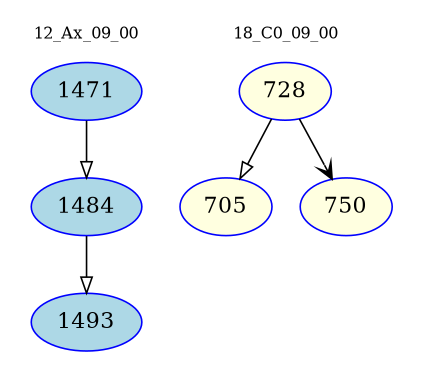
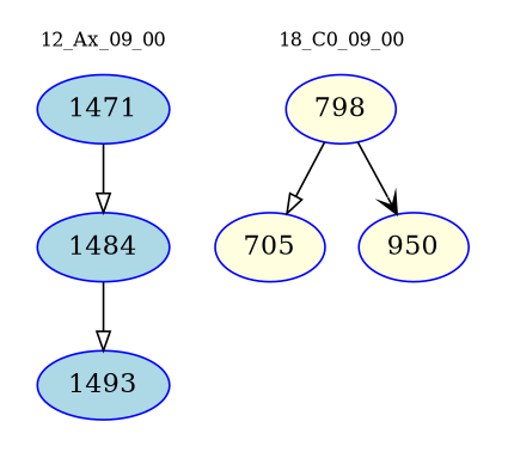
  digraph {
    node [color=blue fillcolor=lightblue style=filled]
    edge [arrowhead=onormal color=black]
    n1 [label=1484]
    n2 [label=1471]
    n3 [label=1493]
-   n4 [fillcolor=lightyellow label=728]
+   n4 [fillcolor=lightyellow label=798]
    n5 [fillcolor=lightyellow label=705]
-   n6 [fillcolor=lightyellow label=750]
+   n6 [fillcolor=lightyellow label=950]
    subgraph cluster_1 {
      color=white
      fontsize=10
      label="12_Ax_09_00"
      n1
      n2
      n3
    }
    subgraph cluster_2 {
      color=white
      fontsize=10
      label="18_C0_09_00"
      n4
      n5
      n6
    }
    n1 -> n3
    n2 -> n1
    n4 -> n5
    n4 -> n6 [arrowhead=vee]
  }
